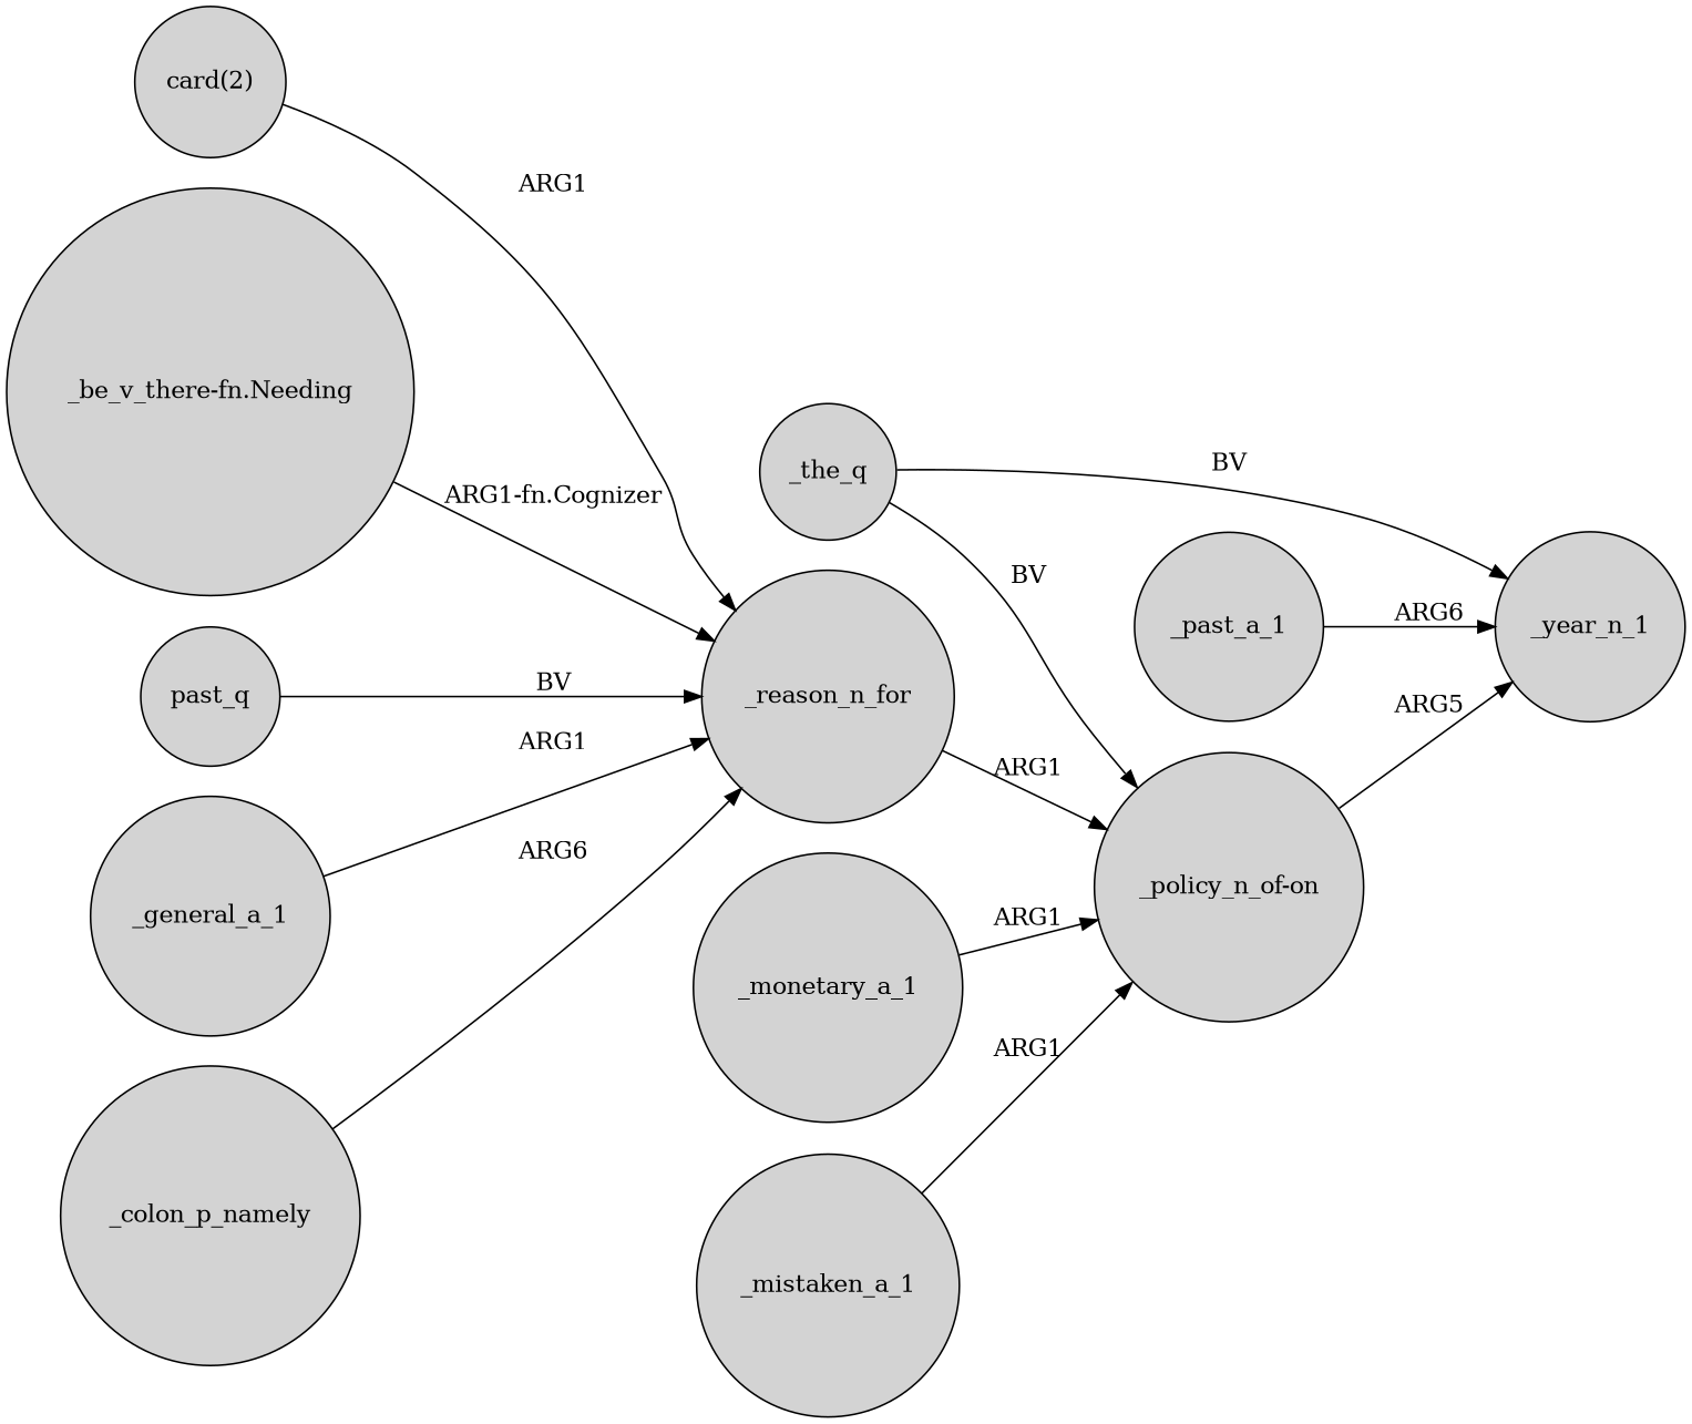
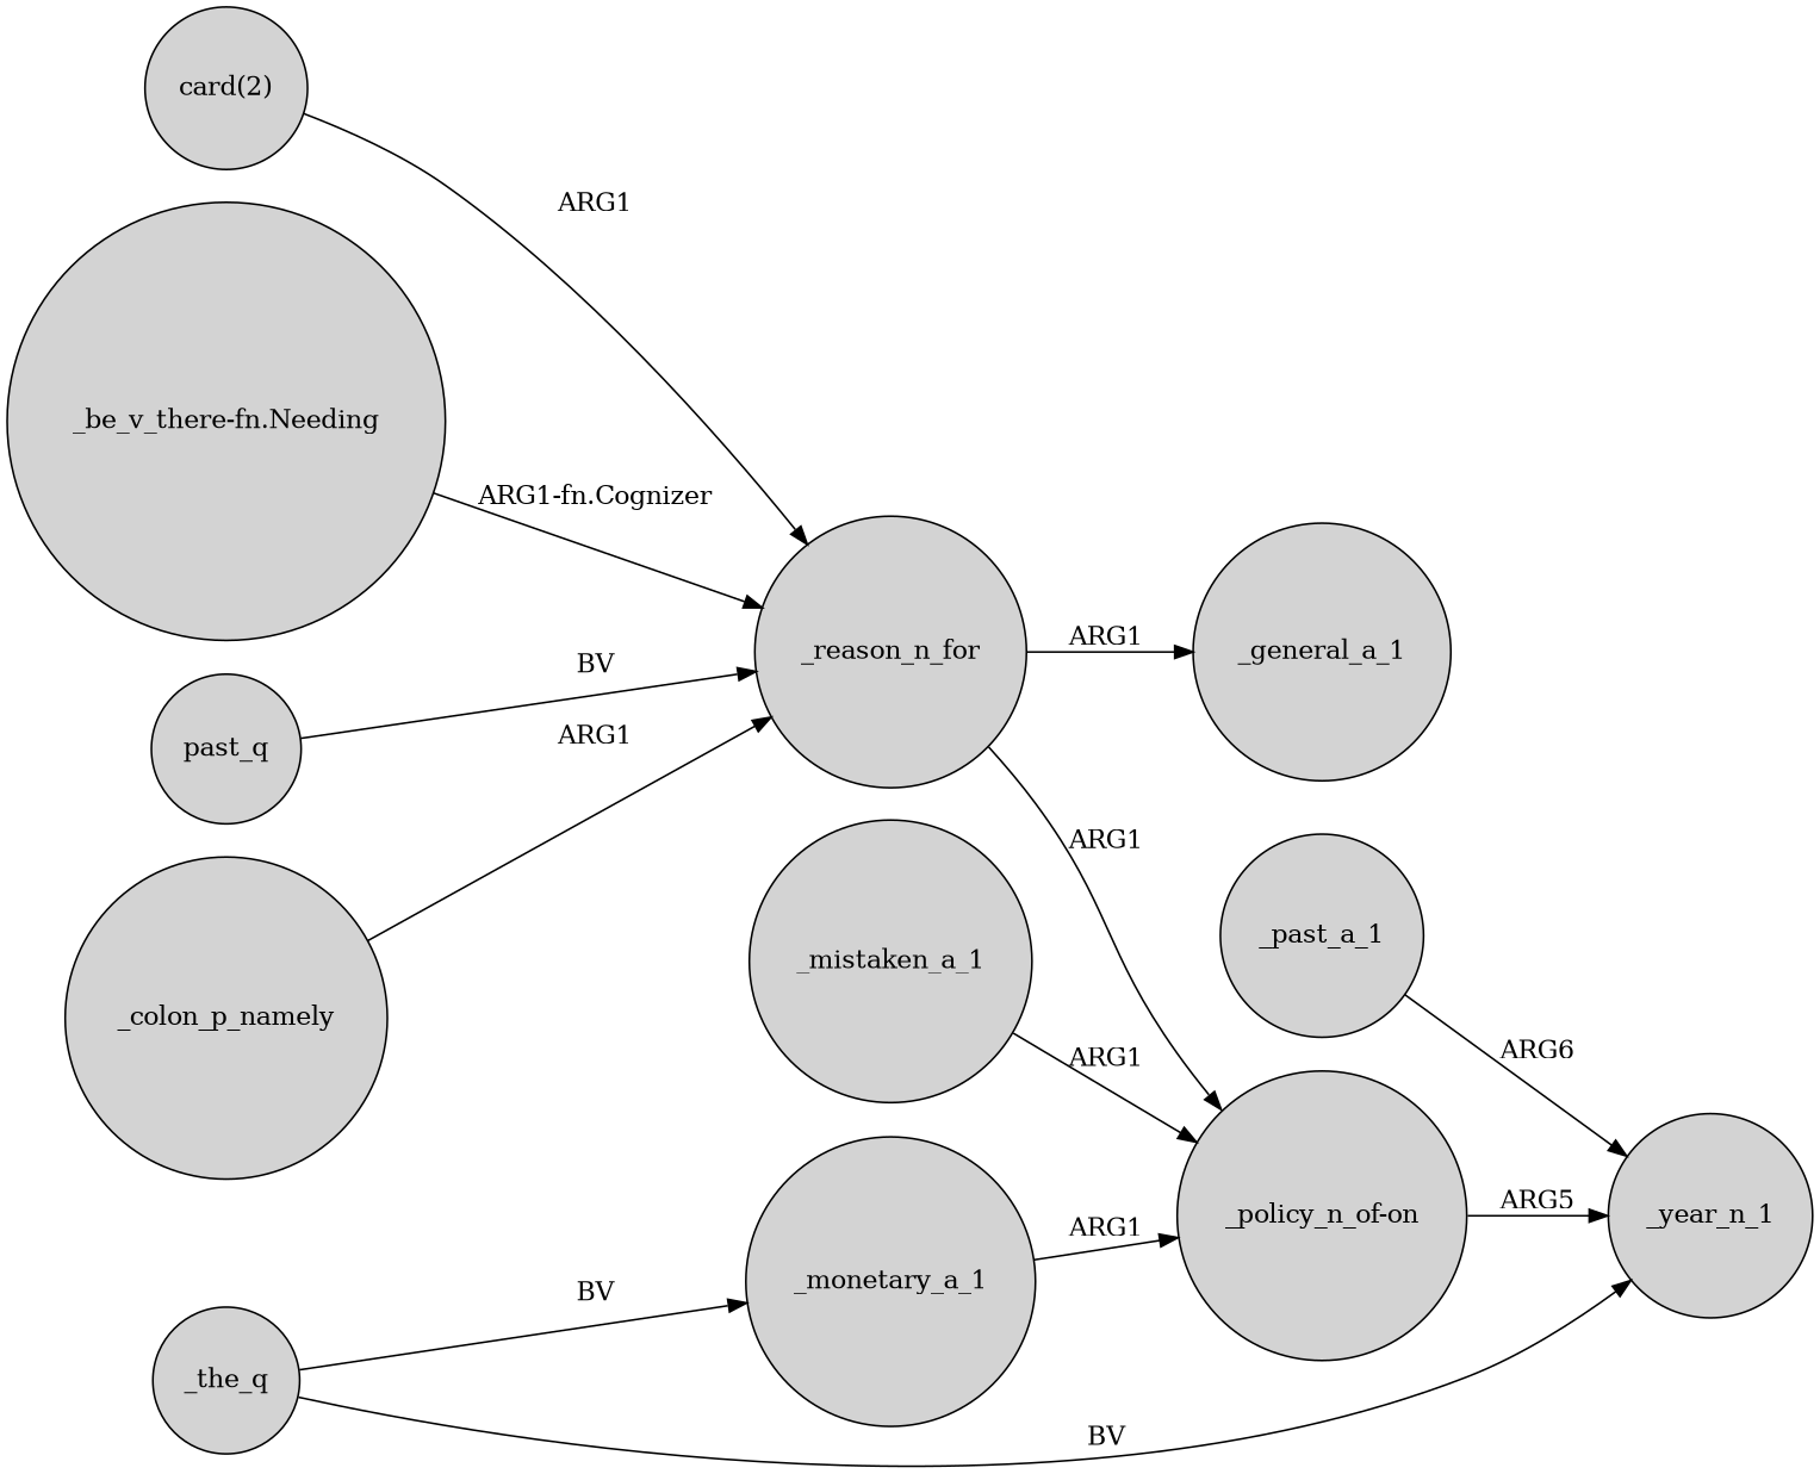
  digraph {
    rankdir=LR
    node [shape=circle style=filled]
    "card(2)"
    _reason_n_for
    "_policy_n_of-on"
    _year_n_1
    _past_a_1
    _the_q
    _mistaken_a_1
    "_be_v_there-fn.Needing"
    n9 [label=past_q]
    _monetary_a_1
    _general_a_1
    _colon_p_namely
    "card(2)" -> _reason_n_for [label=ARG1]
    _reason_n_for -> "_policy_n_of-on" [label=ARG1]
    "_policy_n_of-on" -> _year_n_1 [label=ARG5]
    _past_a_1 -> _year_n_1 [label=ARG6]
-   _the_q -> "_policy_n_of-on" [label=BV]
+   _the_q -> _monetary_a_1 [label=BV]
    _the_q -> _year_n_1 [label=BV]
    _mistaken_a_1 -> "_policy_n_of-on" [label=ARG1]
    "_be_v_there-fn.Needing" -> _reason_n_for [label="ARG1-fn.Cognizer"]
    n9 -> _reason_n_for [label=BV]
    _monetary_a_1 -> "_policy_n_of-on" [label=ARG1]
-   _general_a_1 -> _reason_n_for [label=ARG1]
-   _colon_p_namely -> _reason_n_for [label=ARG6]
+   _reason_n_for -> _general_a_1 [label=ARG1]
+   _colon_p_namely -> _reason_n_for [label=ARG1]
  }
